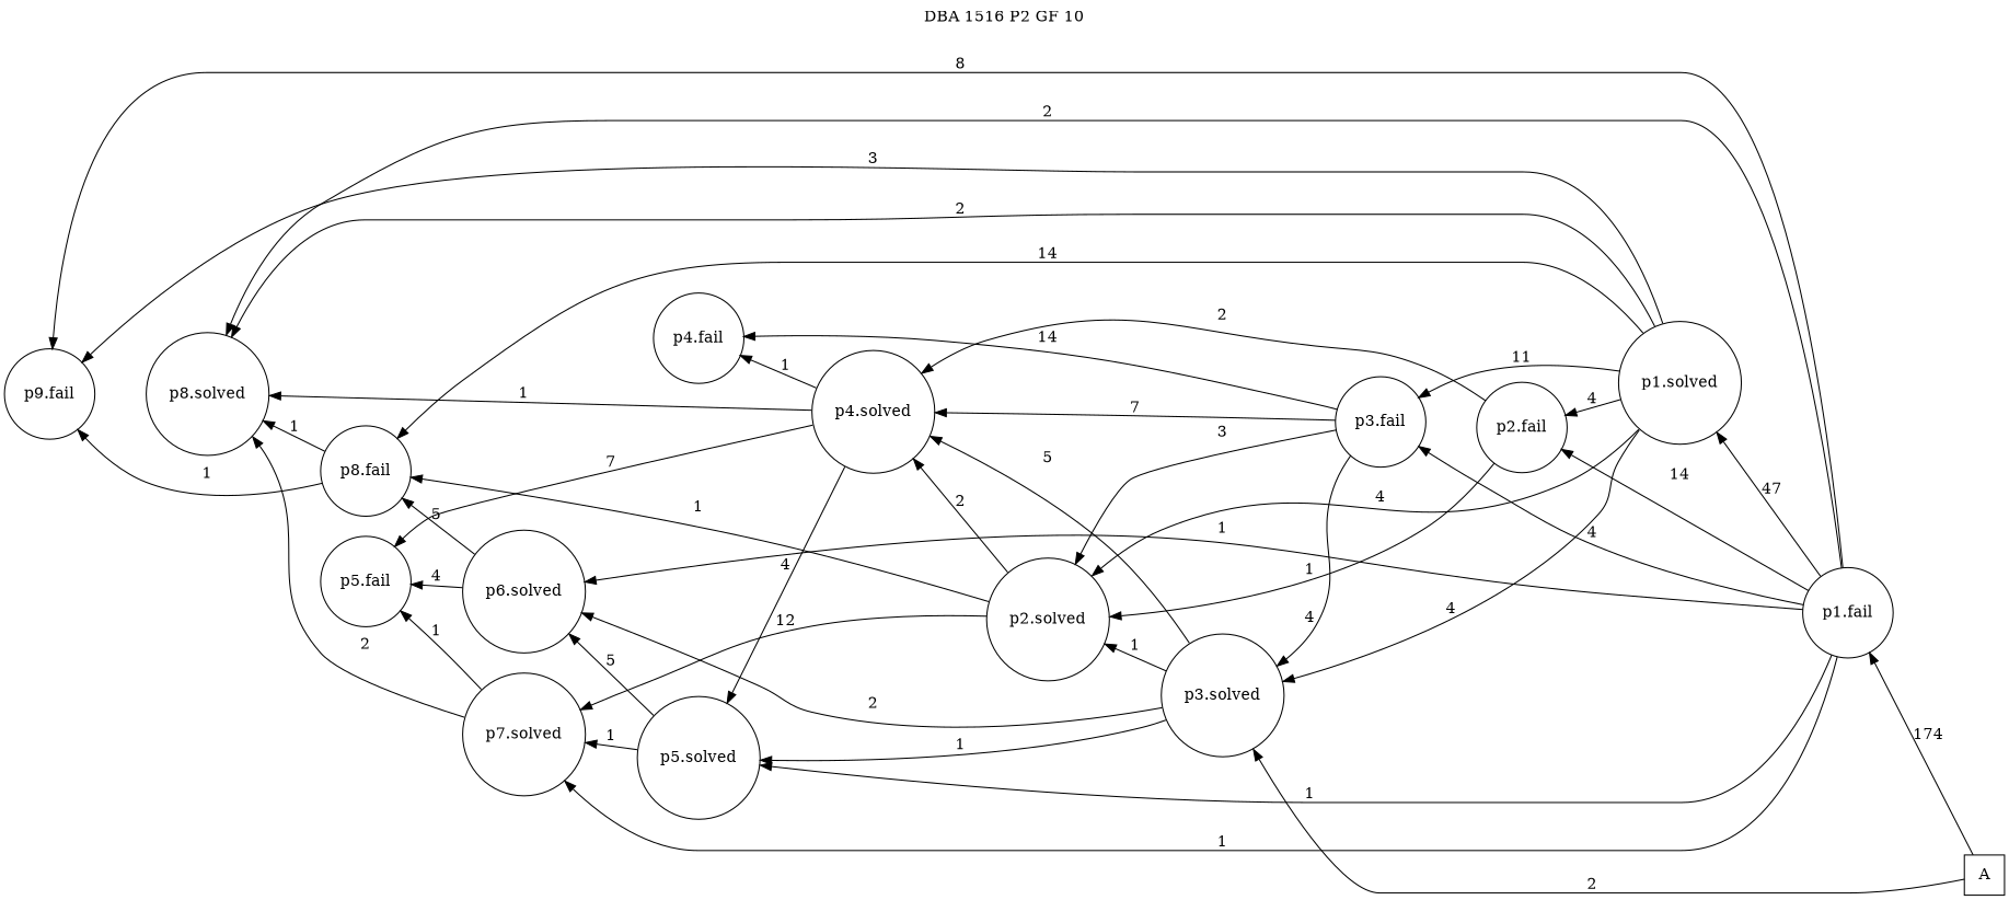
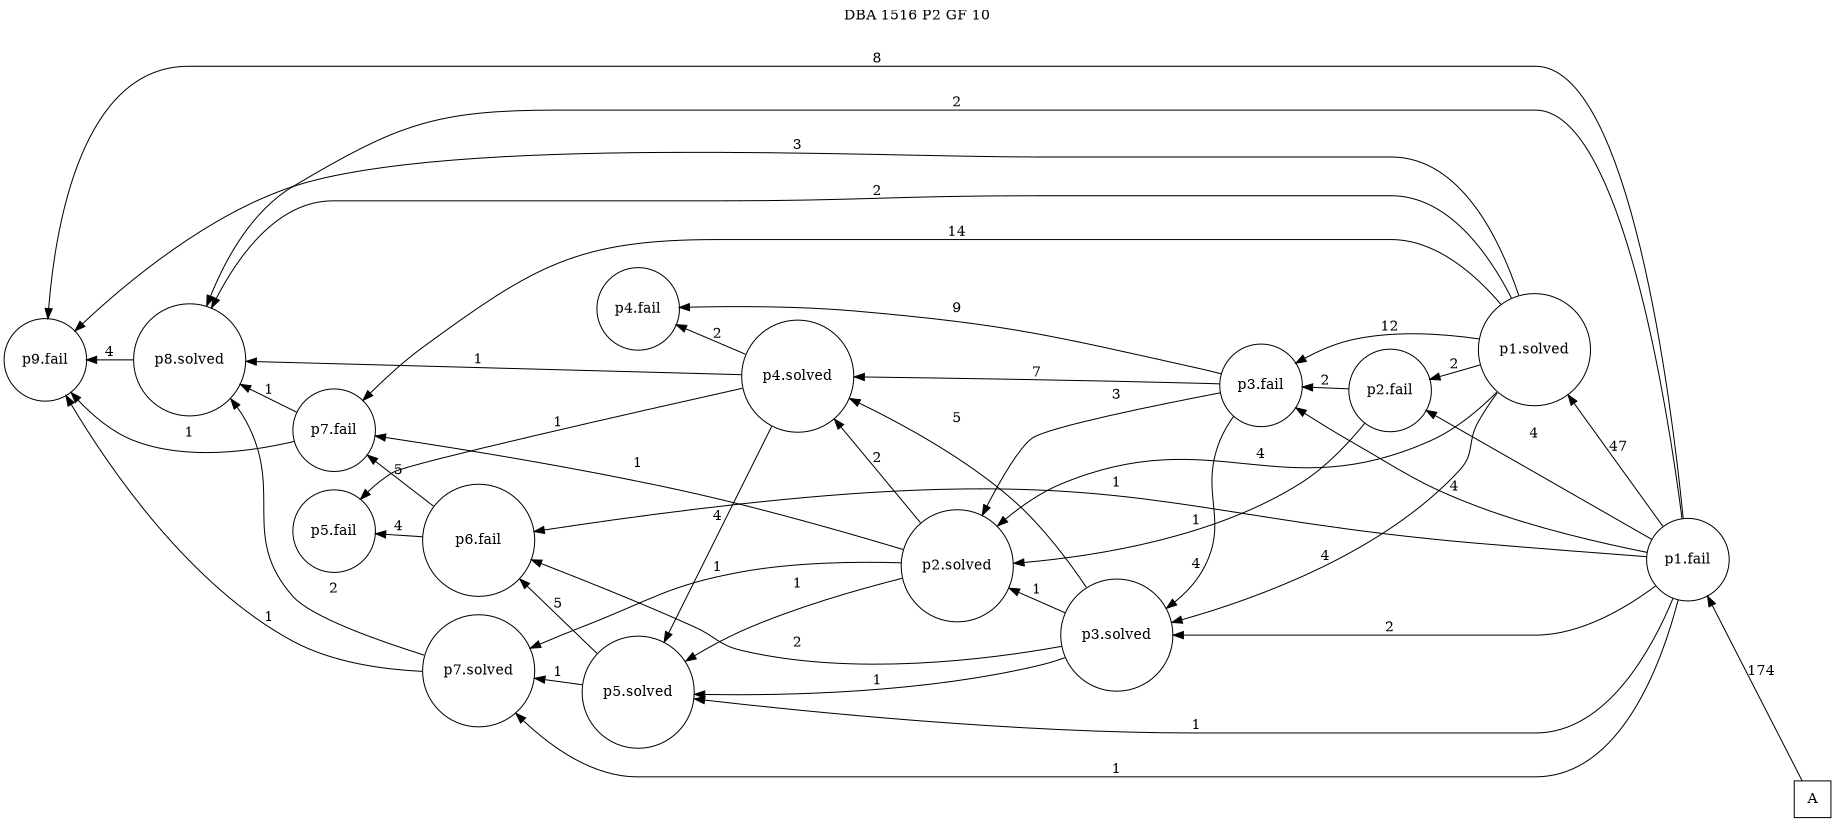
  digraph {
    label=" DBA 1516 P2 GF 10 "
    labelloc=tl
    rankdir=RL
    node [shape=circle]
    n1 [label=A shape=square]
    n2 [label="p1.fail"]
    n3 [label="p1.solved"]
    n4 [label="p2.fail"]
    n5 [label="p3.fail"]
    n6 [label="p3.solved"]
    n7 [label="p5.solved"]
-   n8 [label="p6.solved"]
+   n8 [label="p6.fail"]
    n9 [label="p8.solved"]
    n10 [label="p9.fail"]
    n11 [label="p7.solved"]
    n12 [label="p2.solved"]
-   n13 [label="p8.fail"]
+   n13 [label="p7.fail"]
    n14 [label="p4.fail"]
    n15 [label="p4.solved"]
    n16 [label="p5.fail"]
    n1 -> n2 [label=174]
    n2 -> n3 [label=47]
-   n2 -> n4 [label=14]
+   n2 -> n4 [label=4]
    n2 -> n5 [label=4]
-   n1 -> n6 [label=2]
+   n2 -> n6 [label=2]
    n2 -> n7 [label=1]
    n2 -> n8 [label=1]
    n2 -> n9 [label=2]
    n2 -> n10 [label=8]
    n2 -> n11 [label=1]
-   n3 -> n4 [label=4]
-   n3 -> n5 [label=11]
+   n3 -> n4 [label=2]
+   n3 -> n5 [label=12]
    n3 -> n6 [label=4]
    n3 -> n9 [label=2]
    n3 -> n10 [label=3]
    n3 -> n12 [label=4]
    n3 -> n13 [label=14]
-   n4 -> n15 [label=2]
+   n4 -> n5 [label=2]
    n4 -> n12 [label=1]
    n5 -> n6 [label=4]
    n5 -> n12 [label=3]
-   n5 -> n14 [label=14]
+   n5 -> n14 [label=9]
    n5 -> n15 [label=7]
    n6 -> n7 [label=1]
    n6 -> n8 [label=2]
    n6 -> n12 [label=1]
    n6 -> n15 [label=5]
    n7 -> n8 [label=5]
    n7 -> n11 [label=1]
    n8 -> n13 [label=5]
    n8 -> n16 [label=4]
+   n9 -> n10 [label=4]
    n11 -> n9 [label=2]
-   n11 -> n16 [label=1]
-   n12 -> n11 [label=12]
+   n11 -> n10 [label=1]
+   n12 -> n7 [label=1]
+   n12 -> n11 [label=1]
    n12 -> n13 [label=1]
    n12 -> n15 [label=2]
    n13 -> n9 [label=1]
    n13 -> n10 [label=1]
    n15 -> n7 [label=4]
    n15 -> n9 [label=1]
-   n15 -> n14 [label=1]
-   n15 -> n16 [label=7]
+   n15 -> n14 [label=2]
+   n15 -> n16 [label=1]
  }
